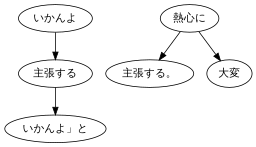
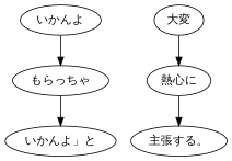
  digraph {
    fontname="Playfair Display"
    node [fontname="Playfair Display"]
    edge [fontname="Playfair Display"]
    n1 [label="いかんよ"]
-   n2 [label="主張する"]
+   n2 [label="もらっちゃ"]
    n3 [label="いかんよ」と"]
    n4 [label="主張する。"]
    n5 [label="大変"]
    n6 [label="熱心に"]
    n1 -> n2
    n2 -> n3
-   n6 -> n5
+   n5 -> n6
    n6 -> n4
  }
